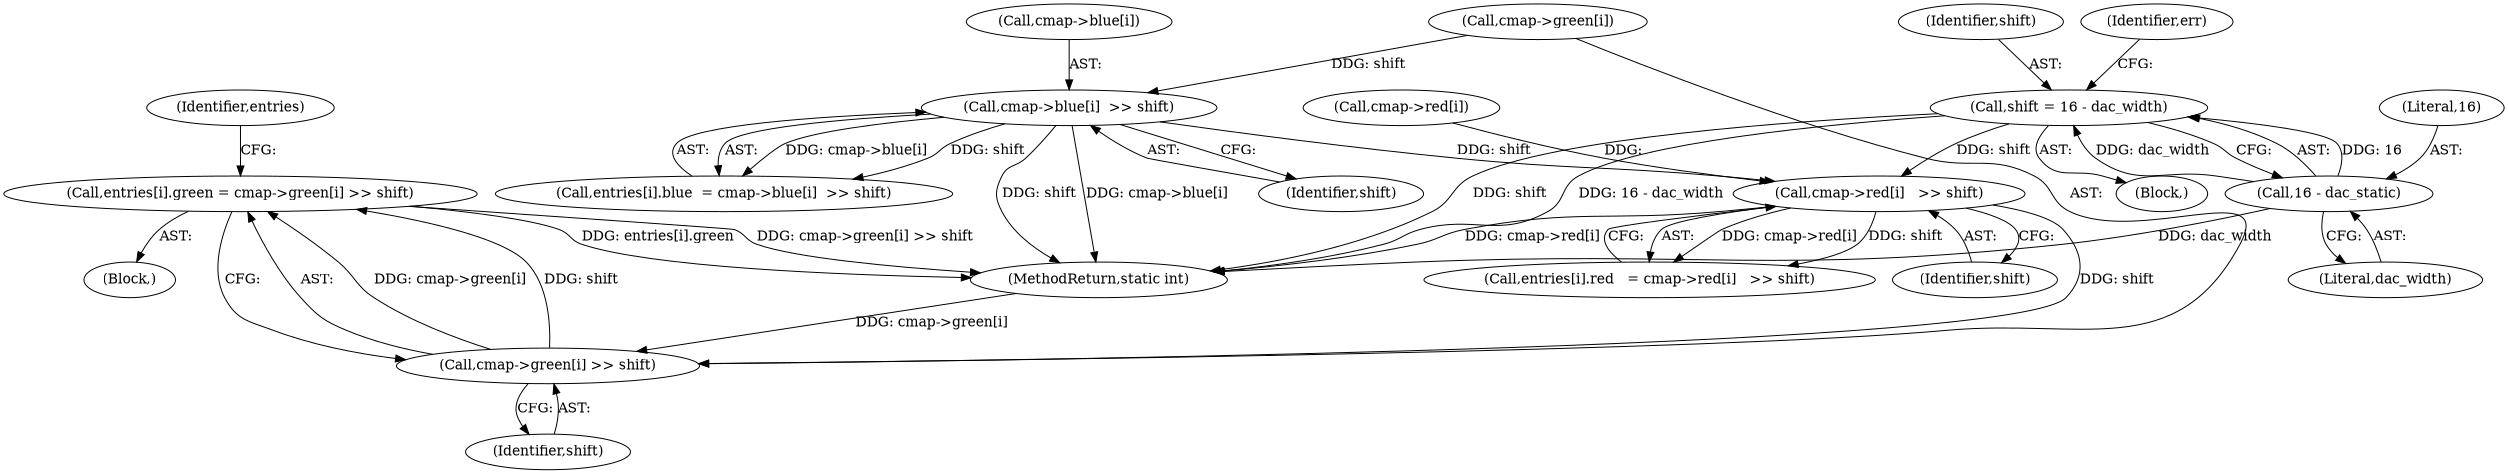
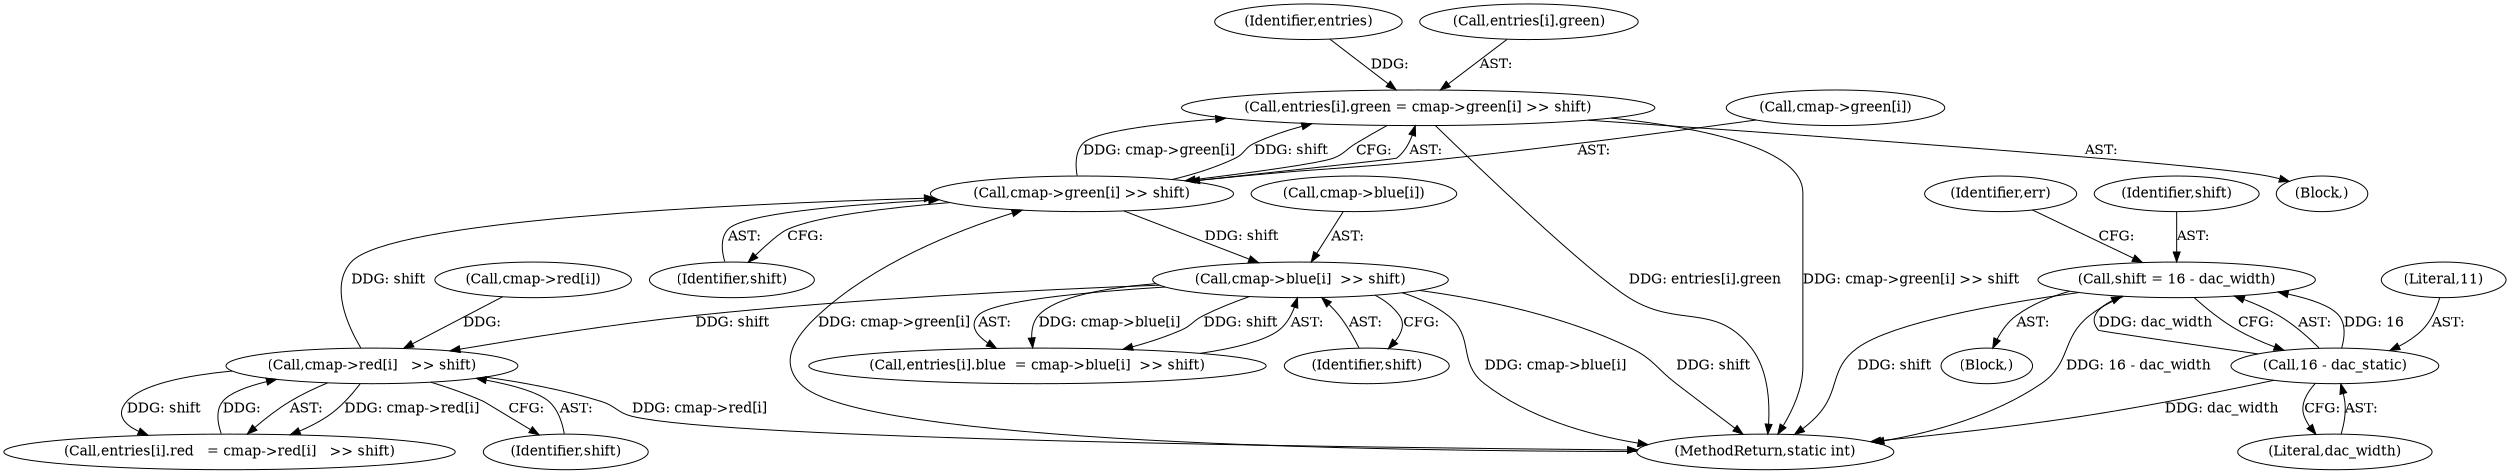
  digraph {
    n1 [label="(Call,entries[i].green = cmap->green[i] >> shift)"]
    n2 [label="(Call,cmap->green[i] >> shift)"]
    n3 [label="(Block,)"]
    n4 [label="(MethodReturn,static int)"]
    n5 [label="(Call,cmap->blue[i]  >> shift)"]
    n6 [label="(Identifier,shift)"]
    n7 [label="(Call,cmap->red[i]   >> shift)"]
    n8 [label="(Call,entries[i].blue  = cmap->blue[i]  >> shift)"]
    n9 [label="(Identifier,shift)"]
    n10 [label="(Call,entries[i].red   = cmap->red[i]   >> shift)"]
    n11 [label="(Identifier,shift)"]
    n12 [label="(Call,shift = 16 - dac_width)"]
    n13 [label="(Call,16 - dac_static)"]
    n14 [label="(Block,)"]
    n15 [label="(Literal,dac_width)"]
    n16 [label="(Call,cmap->blue[i])"]
    n17 [label="(Identifier,entries)"]
    n18 [label="(Identifier,err)"]
    n19 [label="(Call,cmap->red[i])"]
-   n20 [label="(Literal,16)"]
+   n20 [label="(Literal,11)"]
    n21 [label="(Call,cmap->green[i])"]
    n22 [label="(Identifier,shift)"]
+   n23 [label="(Call,entries[i].green)"]
    n1 -> n2 [label="CFG: "]
    n1 -> n3 [label="AST: "]
    n1 -> n4 [label="DDG: entries[i].green"]
    n1 -> n4 [label="DDG: cmap->green[i] >> shift"]
    n2 -> n1 [label="AST: "]
    n2 -> n1 [label="DDG: cmap->green[i]"]
    n2 -> n1 [label="DDG: shift"]
-   n21 -> n5 [label="DDG: shift"]
+   n2 -> n5 [label="DDG: shift"]
    n2 -> n6 [label="CFG: "]
    n4 -> n2 [label="DDG: cmap->green[i]"]
    n5 -> n4 [label="DDG: shift"]
    n5 -> n4 [label="DDG: cmap->blue[i]"]
    n5 -> n7 [label="DDG: shift"]
    n5 -> n8 [label="AST: "]
    n5 -> n8 [label="DDG: cmap->blue[i]"]
    n5 -> n8 [label="DDG: shift"]
    n5 -> n9 [label="CFG: "]
    n6 -> n2 [label="AST: "]
    n7 -> n2 [label="DDG: shift"]
    n7 -> n4 [label="DDG: cmap->red[i]"]
    n7 -> n10 [label="AST: "]
    n7 -> n10 [label="DDG: cmap->red[i]"]
    n7 -> n10 [label="DDG: shift"]
    n7 -> n11 [label="CFG: "]
    n8 -> n5 [label="AST: "]
    n9 -> n5 [label="AST: "]
-   n10 -> n7 [label="CFG: "]
+   n10 -> n7 [label="DDG: "]
    n11 -> n7 [label="AST: "]
    n12 -> n4 [label="DDG: shift"]
    n12 -> n4 [label="DDG: 16 - dac_width"]
-   n12 -> n7 [label="DDG: shift"]
    n12 -> n13 [label="CFG: "]
    n12 -> n14 [label="AST: "]
    n13 -> n4 [label="DDG: dac_width"]
    n13 -> n12 [label="AST: "]
    n13 -> n12 [label="DDG: 16"]
    n13 -> n12 [label="DDG: dac_width"]
    n13 -> n15 [label="CFG: "]
    n15 -> n13 [label="AST: "]
    n16 -> n5 [label="AST: "]
-   n17 -> n1 [label="CFG: "]
+   n17 -> n1 [label="DDG: "]
    n18 -> n12 [label="CFG: "]
    n19 -> n7 [label="DDG: "]
    n20 -> n13 [label="AST: "]
    n21 -> n2 [label="AST: "]
    n22 -> n12 [label="AST: "]
+   n23 -> n1 [label="AST: "]
  }
